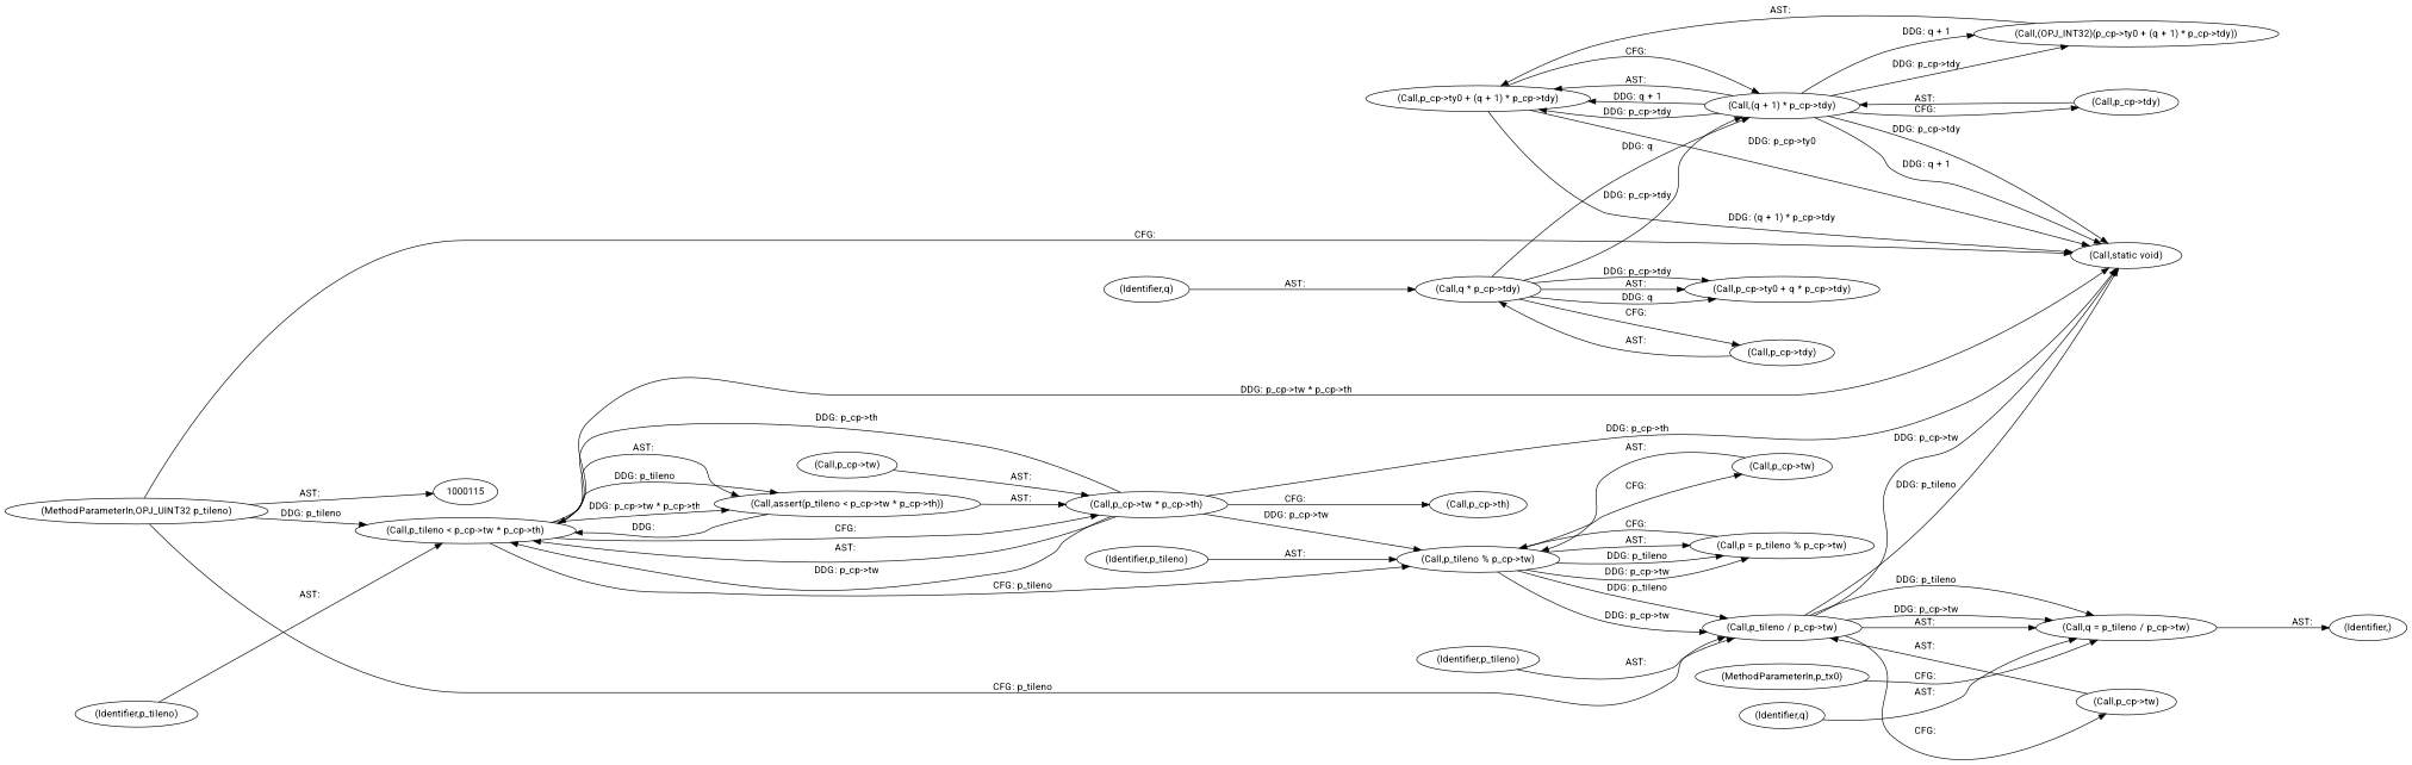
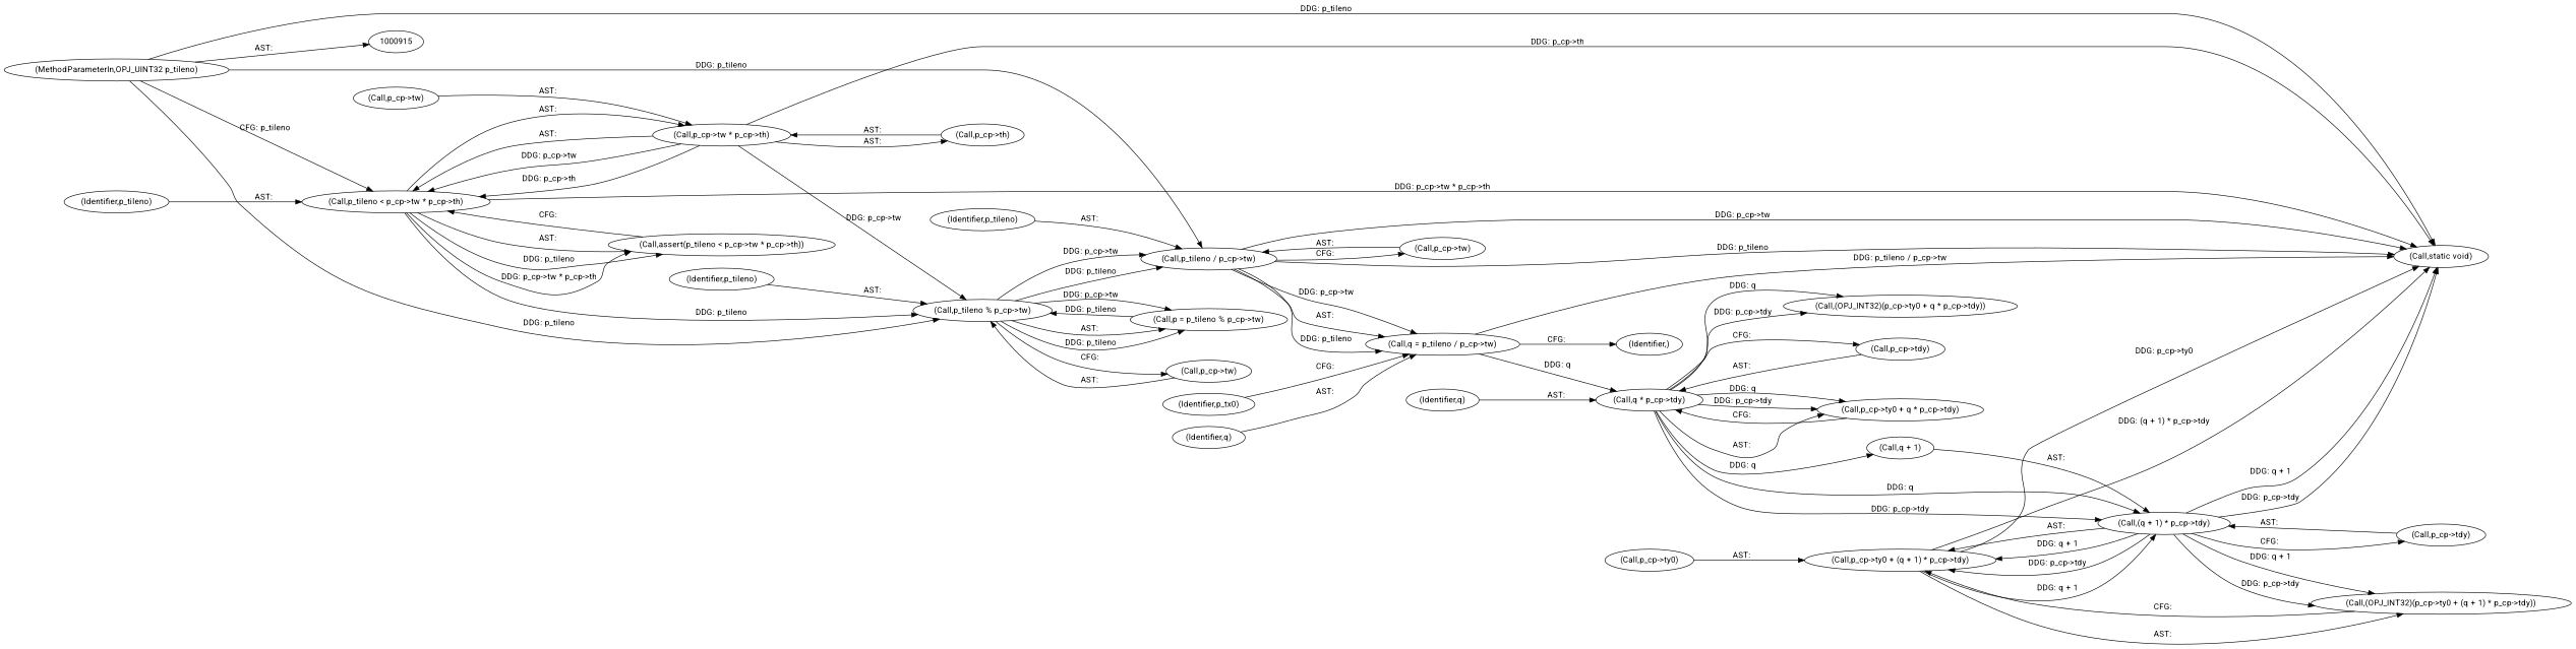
  digraph {
    fontname=Roboto
    rankdir=LR
    node [fontname=Roboto]
    edge [fontname=Roboto]
    n1 [label="(Call,p_cp->ty0 + (q + 1) * p_cp->tdy)"]
    n2 [label="(Call,(q + 1) * p_cp->tdy)"]
    n3 [label="(Call,(OPJ_INT32)(p_cp->ty0 + (q + 1) * p_cp->tdy))"]
    n4 [label="(Call,static void)"]
    n5 [label="(Call,p_cp->tdy)"]
    n6 [label="(Call,q * p_cp->tdy)"]
+   n7 [label="(Call,q + 1)"]
    n8 [label="(Call,p_cp->ty0 + q * p_cp->tdy)"]
+   n9 [label="(Call,(OPJ_INT32)(p_cp->ty0 + q * p_cp->tdy))"]
    n10 [label="(Call,p_cp->tdy)"]
    n11 [label="(Call,q = p_tileno / p_cp->tw)"]
    n12 [label="(Identifier,)"]
    n13 [label="(Call,p_tileno / p_cp->tw)"]
    n14 [label="(Call,p_cp->tw)"]
    n15 [label="(Call,p_tileno % p_cp->tw)"]
    n16 [label="(Call,p_cp->tw)"]
    n17 [label="(Call,p = p_tileno % p_cp->tw)"]
    n18 [label="(Call,p_tileno < p_cp->tw * p_cp->th)"]
    n19 [label="(Call,p_cp->tw * p_cp->th)"]
    n20 [label="(Call,assert(p_tileno < p_cp->tw * p_cp->th))"]
    n21 [label="(Call,p_cp->th)"]
    n22 [label="(MethodParameterIn,OPJ_UINT32 p_tileno)"]
-   1000115
+   1000115 [label=1000915]
    n24 [label="(Identifier,q)"]
-   n25 [label="(MethodParameterIn,p_tx0)"]
+   n25 [label="(Identifier,p_tx0)"]
    n26 [label="(Identifier,p_tileno)"]
    n27 [label="(Call,p_cp->tw)"]
+   n28 [label="(Call,p_cp->ty0)"]
    n29 [label="(Identifier,p_tileno)"]
    n30 [label="(Identifier,p_tileno)"]
    n31 [label="(Identifier,q)"]
-   n1 -> n2 [label="CFG: "]
+   n1 -> n2 [label="DDG: q + 1"]
+   n1 -> n3 [label="AST: "]
    n1 -> n4 [label="DDG: p_cp->ty0"]
    n1 -> n4 [label="DDG: (q + 1) * p_cp->tdy"]
    n2 -> n1 [label="AST: "]
    n2 -> n1 [label="DDG: q + 1"]
    n2 -> n1 [label="DDG: p_cp->tdy"]
    n2 -> n3 [label="DDG: q + 1"]
    n2 -> n3 [label="DDG: p_cp->tdy"]
    n2 -> n4 [label="DDG: q + 1"]
    n2 -> n4 [label="DDG: p_cp->tdy"]
    n2 -> n5 [label="CFG: "]
-   n3 -> n1 [label="AST: "]
+   n3 -> n1 [label="CFG: "]
    n5 -> n2 [label="AST: "]
    n6 -> n2 [label="DDG: q"]
    n6 -> n2 [label="DDG: p_cp->tdy"]
+   n6 -> n7 [label="DDG: q"]
    n6 -> n8 [label="AST: "]
    n6 -> n8 [label="DDG: q"]
    n6 -> n8 [label="DDG: p_cp->tdy"]
+   n6 -> n9 [label="DDG: q"]
+   n6 -> n9 [label="DDG: p_cp->tdy"]
    n6 -> n10 [label="CFG: "]
+   n7 -> n2 [label="AST: "]
+   n8 -> n6 [label="CFG: "]
    n10 -> n6 [label="AST: "]
-   n11 -> n12 [label="AST: "]
+   n11 -> n4 [label="DDG: p_tileno / p_cp->tw"]
+   n11 -> n6 [label="DDG: q"]
+   n11 -> n12 [label="CFG: "]
    n13 -> n4 [label="DDG: p_tileno"]
    n13 -> n4 [label="DDG: p_cp->tw"]
    n13 -> n11 [label="AST: "]
    n13 -> n11 [label="DDG: p_tileno"]
    n13 -> n11 [label="DDG: p_cp->tw"]
    n13 -> n14 [label="CFG: "]
    n14 -> n13 [label="AST: "]
    n15 -> n13 [label="DDG: p_tileno"]
    n15 -> n13 [label="DDG: p_cp->tw"]
    n15 -> n16 [label="CFG: "]
    n15 -> n17 [label="AST: "]
    n15 -> n17 [label="DDG: p_tileno"]
    n15 -> n17 [label="DDG: p_cp->tw"]
    n16 -> n15 [label="AST: "]
-   n17 -> n15 [label="CFG: "]
+   n17 -> n15 [label="DDG: p_tileno"]
    n18 -> n4 [label="DDG: p_cp->tw * p_cp->th"]
-   n18 -> n15 [label="CFG: p_tileno"]
-   n18 -> n19 [label="CFG: "]
+   n18 -> n15 [label="DDG: p_tileno"]
+   n18 -> n19 [label="AST: "]
    n18 -> n20 [label="AST: "]
    n18 -> n20 [label="DDG: p_tileno"]
    n18 -> n20 [label="DDG: p_cp->tw * p_cp->th"]
    n19 -> n4 [label="DDG: p_cp->th"]
    n19 -> n15 [label="DDG: p_cp->tw"]
    n19 -> n18 [label="AST: "]
    n19 -> n18 [label="DDG: p_cp->tw"]
    n19 -> n18 [label="DDG: p_cp->th"]
-   n19 -> n21 [label="CFG: "]
-   n20 -> n18 [label="DDG: "]
-   n20 -> n19 [label="AST: "]
-   n22 -> n4 [label="CFG: "]
-   n22 -> n13 [label="CFG: p_tileno"]
-   n22 -> n18 [label="DDG: p_tileno"]
+   n19 -> n21 [label="AST: "]
+   n20 -> n18 [label="CFG: "]
+   n21 -> n19 [label="AST: "]
+   n22 -> n4 [label="DDG: p_tileno"]
+   n22 -> n13 [label="DDG: p_tileno"]
+   n22 -> n15 [label="DDG: p_tileno"]
+   n22 -> n18 [label="CFG: p_tileno"]
    n22 -> 1000115 [label="AST: "]
    n24 -> n6 [label="AST: "]
    n25 -> n11 [label="CFG: "]
    n26 -> n13 [label="AST: "]
    n27 -> n19 [label="AST: "]
+   n28 -> n1 [label="AST: "]
    n29 -> n15 [label="AST: "]
    n30 -> n18 [label="AST: "]
    n31 -> n11 [label="AST: "]
  }
